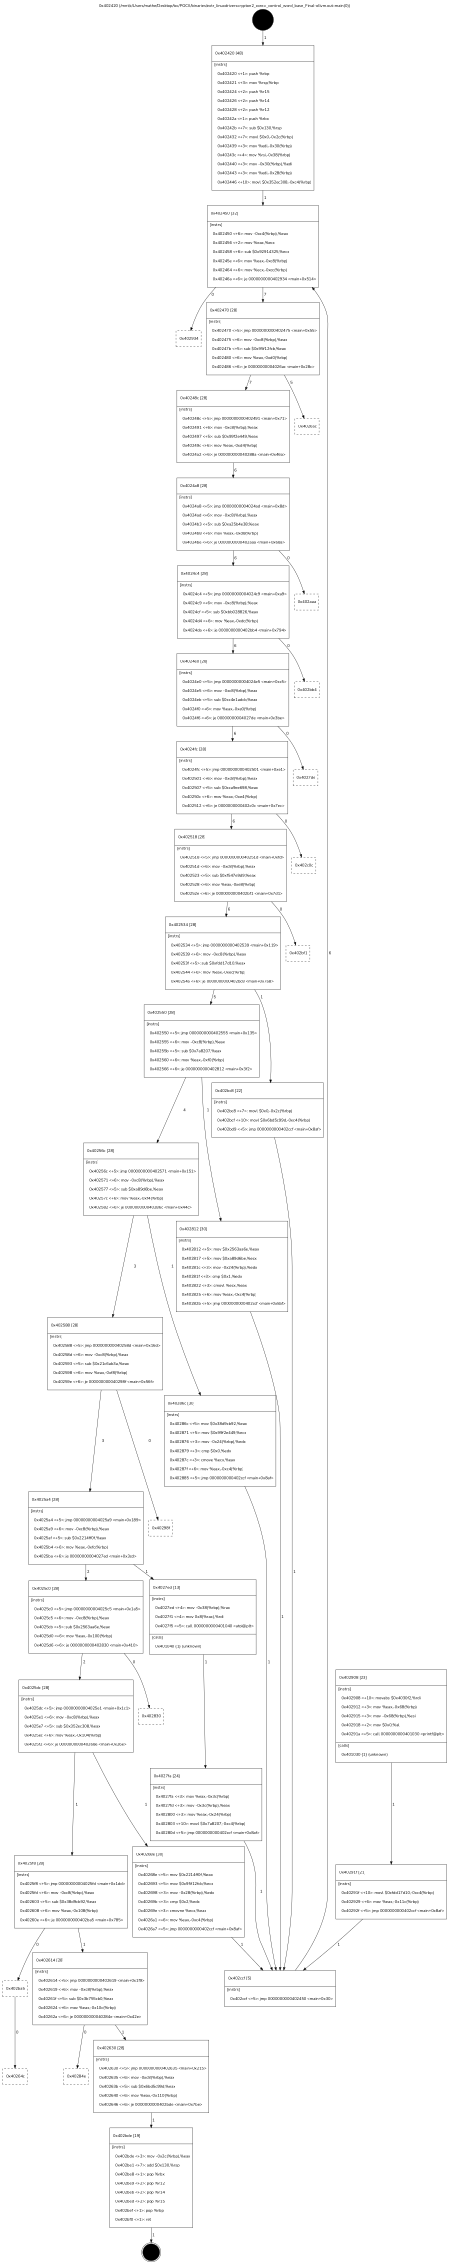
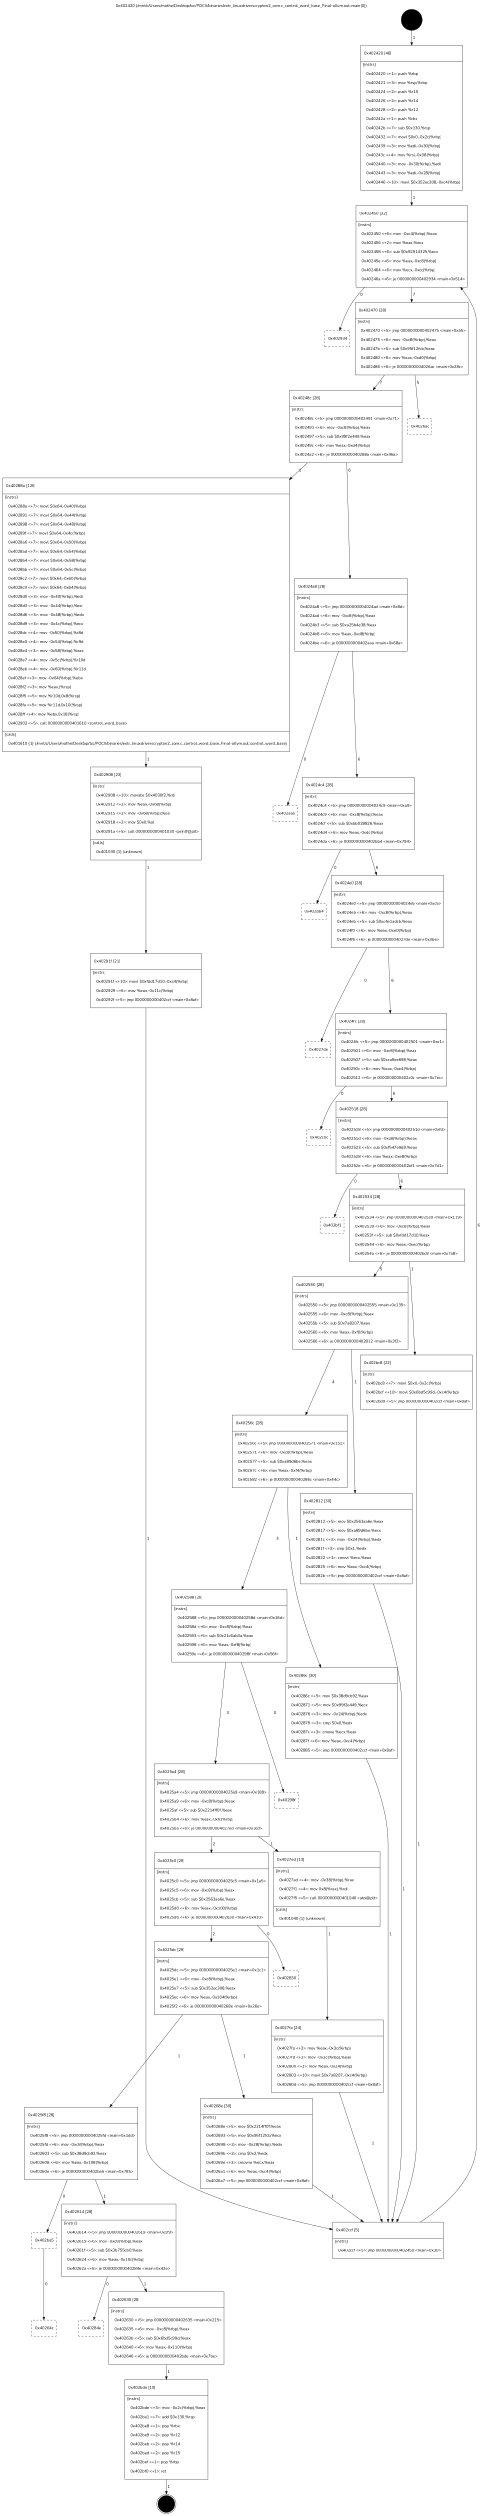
  digraph {
    fontname=Nunito
    label="0x402420 (/mnt/c/Users/mathe/Desktop/tcc/POCII/binaries/extr_linuxdriverscrypton2_core.c_control_word_base_Final-ollvm.out::main(0))"
    labelloc=t
    node [fontname=Nunito shape=record]
    edge [fontname=Nunito]
    Entry [fillcolor=black height=0.3 shape=circle style=filled width=0.3]
    n2 [label="{\n     0x402420 [48]\l\n     | [instrs]\l\n     &nbsp;&nbsp;0x402420 \<+1\>: push %rbp\l\n     &nbsp;&nbsp;0x402421 \<+3\>: mov %rsp,%rbp\l\n     &nbsp;&nbsp;0x402424 \<+2\>: push %r15\l\n     &nbsp;&nbsp;0x402426 \<+2\>: push %r14\l\n     &nbsp;&nbsp;0x402428 \<+2\>: push %r12\l\n     &nbsp;&nbsp;0x40242a \<+1\>: push %rbx\l\n     &nbsp;&nbsp;0x40242b \<+7\>: sub $0x130,%rsp\l\n     &nbsp;&nbsp;0x402432 \<+7\>: movl $0x0,-0x2c(%rbp)\l\n     &nbsp;&nbsp;0x402439 \<+3\>: mov %edi,-0x30(%rbp)\l\n     &nbsp;&nbsp;0x40243c \<+4\>: mov %rsi,-0x38(%rbp)\l\n     &nbsp;&nbsp;0x402440 \<+3\>: mov -0x30(%rbp),%edi\l\n     &nbsp;&nbsp;0x402443 \<+3\>: mov %edi,-0x28(%rbp)\l\n     &nbsp;&nbsp;0x402446 \<+10\>: movl $0x352ec308,-0xc4(%rbp)\l\n  }"]
    n3 [label="{\n     0x402450 [32]\l\n     | [instrs]\l\n     &nbsp;&nbsp;0x402450 \<+6\>: mov -0xc4(%rbp),%eax\l\n     &nbsp;&nbsp;0x402456 \<+2\>: mov %eax,%ecx\l\n     &nbsp;&nbsp;0x402458 \<+6\>: sub $0x92914325,%ecx\l\n     &nbsp;&nbsp;0x40245e \<+6\>: mov %eax,-0xc8(%rbp)\l\n     &nbsp;&nbsp;0x402464 \<+6\>: mov %ecx,-0xcc(%rbp)\l\n     &nbsp;&nbsp;0x40246a \<+6\>: je 0000000000402934 \<main+0x514\>\l\n  }"]
    n4 [label="{\n     0x402934\l\n  }" style=dashed]
    n5 [label="{\n     0x402470 [28]\l\n     | [instrs]\l\n     &nbsp;&nbsp;0x402470 \<+5\>: jmp 0000000000402475 \<main+0x55\>\l\n     &nbsp;&nbsp;0x402475 \<+6\>: mov -0xc8(%rbp),%eax\l\n     &nbsp;&nbsp;0x40247b \<+5\>: sub $0x95f12fcb,%eax\l\n     &nbsp;&nbsp;0x402480 \<+6\>: mov %eax,-0xd0(%rbp)\l\n     &nbsp;&nbsp;0x402486 \<+6\>: je 00000000004026ac \<main+0x28c\>\l\n  }"]
    n6 [label="{\n     0x4026ac\l\n  }" style=dashed]
    n7 [label="{\n     0x40248c [28]\l\n     | [instrs]\l\n     &nbsp;&nbsp;0x40248c \<+5\>: jmp 0000000000402491 \<main+0x71\>\l\n     &nbsp;&nbsp;0x402491 \<+6\>: mov -0xc8(%rbp),%eax\l\n     &nbsp;&nbsp;0x402497 \<+5\>: sub $0x99f2e449,%eax\l\n     &nbsp;&nbsp;0x40249c \<+6\>: mov %eax,-0xd4(%rbp)\l\n     &nbsp;&nbsp;0x4024a2 \<+6\>: je 000000000040288a \<main+0x46a\>\l\n  }"]
+   n8 [label="{\n     0x40288a [126]\l\n     | [instrs]\l\n     &nbsp;&nbsp;0x40288a \<+7\>: movl $0x64,-0x40(%rbp)\l\n     &nbsp;&nbsp;0x402891 \<+7\>: movl $0x64,-0x44(%rbp)\l\n     &nbsp;&nbsp;0x402898 \<+7\>: movl $0x64,-0x48(%rbp)\l\n     &nbsp;&nbsp;0x40289f \<+7\>: movl $0x64,-0x4c(%rbp)\l\n     &nbsp;&nbsp;0x4028a6 \<+7\>: movl $0x64,-0x50(%rbp)\l\n     &nbsp;&nbsp;0x4028ad \<+7\>: movl $0x64,-0x54(%rbp)\l\n     &nbsp;&nbsp;0x4028b4 \<+7\>: movl $0x64,-0x58(%rbp)\l\n     &nbsp;&nbsp;0x4028bb \<+7\>: movl $0x64,-0x5c(%rbp)\l\n     &nbsp;&nbsp;0x4028c2 \<+7\>: movl $0x64,-0x60(%rbp)\l\n     &nbsp;&nbsp;0x4028c9 \<+7\>: movl $0x64,-0x64(%rbp)\l\n     &nbsp;&nbsp;0x4028d0 \<+3\>: mov -0x40(%rbp),%edi\l\n     &nbsp;&nbsp;0x4028d3 \<+3\>: mov -0x44(%rbp),%esi\l\n     &nbsp;&nbsp;0x4028d6 \<+3\>: mov -0x48(%rbp),%edx\l\n     &nbsp;&nbsp;0x4028d9 \<+3\>: mov -0x4c(%rbp),%ecx\l\n     &nbsp;&nbsp;0x4028dc \<+4\>: mov -0x50(%rbp),%r8d\l\n     &nbsp;&nbsp;0x4028e0 \<+4\>: mov -0x54(%rbp),%r9d\l\n     &nbsp;&nbsp;0x4028e4 \<+3\>: mov -0x58(%rbp),%eax\l\n     &nbsp;&nbsp;0x4028e7 \<+4\>: mov -0x5c(%rbp),%r10d\l\n     &nbsp;&nbsp;0x4028eb \<+4\>: mov -0x60(%rbp),%r11d\l\n     &nbsp;&nbsp;0x4028ef \<+3\>: mov -0x64(%rbp),%ebx\l\n     &nbsp;&nbsp;0x4028f2 \<+3\>: mov %eax,(%rsp)\l\n     &nbsp;&nbsp;0x4028f5 \<+5\>: mov %r10d,0x8(%rsp)\l\n     &nbsp;&nbsp;0x4028fa \<+5\>: mov %r11d,0x10(%rsp)\l\n     &nbsp;&nbsp;0x4028ff \<+4\>: mov %ebx,0x18(%rsp)\l\n     &nbsp;&nbsp;0x402903 \<+5\>: call 0000000000401610 \<control_word_base\>\l\n     | [calls]\l\n     &nbsp;&nbsp;0x401610 \{1\} (/mnt/c/Users/mathe/Desktop/tcc/POCII/binaries/extr_linuxdriverscrypton2_core.c_control_word_base_Final-ollvm.out::control_word_base)\l\n  }"]
    n9 [label="{\n     0x4024a8 [28]\l\n     | [instrs]\l\n     &nbsp;&nbsp;0x4024a8 \<+5\>: jmp 00000000004024ad \<main+0x8d\>\l\n     &nbsp;&nbsp;0x4024ad \<+6\>: mov -0xc8(%rbp),%eax\l\n     &nbsp;&nbsp;0x4024b3 \<+5\>: sub $0xa25b4e38,%eax\l\n     &nbsp;&nbsp;0x4024b8 \<+6\>: mov %eax,-0xd8(%rbp)\l\n     &nbsp;&nbsp;0x4024be \<+6\>: je 0000000000402aaa \<main+0x68a\>\l\n  }"]
    Exit [fillcolor=black height=0.3 peripheries=2 shape=circle style=filled width=0.3]
    n11 [label="{\n     0x402908 [23]\l\n     | [instrs]\l\n     &nbsp;&nbsp;0x402908 \<+10\>: movabs $0x4030f2,%rdi\l\n     &nbsp;&nbsp;0x402912 \<+3\>: mov %eax,-0x68(%rbp)\l\n     &nbsp;&nbsp;0x402915 \<+3\>: mov -0x68(%rbp),%esi\l\n     &nbsp;&nbsp;0x402918 \<+2\>: mov $0x0,%al\l\n     &nbsp;&nbsp;0x40291a \<+5\>: call 0000000000401030 \<printf@plt\>\l\n     | [calls]\l\n     &nbsp;&nbsp;0x401030 \{1\} (unknown)\l\n  }"]
    n12 [label="{\n     0x402aaa\l\n  }" style=dashed]
    n13 [label="{\n     0x4024c4 [28]\l\n     | [instrs]\l\n     &nbsp;&nbsp;0x4024c4 \<+5\>: jmp 00000000004024c9 \<main+0xa9\>\l\n     &nbsp;&nbsp;0x4024c9 \<+6\>: mov -0xc8(%rbp),%eax\l\n     &nbsp;&nbsp;0x4024cf \<+5\>: sub $0xbb028826,%eax\l\n     &nbsp;&nbsp;0x4024d4 \<+6\>: mov %eax,-0xdc(%rbp)\l\n     &nbsp;&nbsp;0x4024da \<+6\>: je 0000000000402bb4 \<main+0x794\>\l\n  }"]
    n14 [label="{\n     0x40264c\l\n  }" style=dashed]
    n15 [label="{\n     0x40291f [21]\l\n     | [instrs]\l\n     &nbsp;&nbsp;0x40291f \<+10\>: movl $0xfdd17d10,-0xc4(%rbp)\l\n     &nbsp;&nbsp;0x402929 \<+6\>: mov %eax,-0x11c(%rbp)\l\n     &nbsp;&nbsp;0x40292f \<+5\>: jmp 0000000000402ccf \<main+0x8af\>\l\n  }"]
    n16 [label="{\n     0x402bb4\l\n  }" style=dashed]
    n17 [label="{\n     0x4024e0 [28]\l\n     | [instrs]\l\n     &nbsp;&nbsp;0x4024e0 \<+5\>: jmp 00000000004024e5 \<main+0xc5\>\l\n     &nbsp;&nbsp;0x4024e5 \<+6\>: mov -0xc8(%rbp),%eax\l\n     &nbsp;&nbsp;0x4024eb \<+5\>: sub $0xc4e1adcb,%eax\l\n     &nbsp;&nbsp;0x4024f0 \<+6\>: mov %eax,-0xe0(%rbp)\l\n     &nbsp;&nbsp;0x4024f6 \<+6\>: je 00000000004027de \<main+0x3be\>\l\n  }"]
    n18 [label="{\n     0x402bde [19]\l\n     | [instrs]\l\n     &nbsp;&nbsp;0x402bde \<+3\>: mov -0x2c(%rbp),%eax\l\n     &nbsp;&nbsp;0x402be1 \<+7\>: add $0x130,%rsp\l\n     &nbsp;&nbsp;0x402be8 \<+1\>: pop %rbx\l\n     &nbsp;&nbsp;0x402be9 \<+2\>: pop %r12\l\n     &nbsp;&nbsp;0x402beb \<+2\>: pop %r14\l\n     &nbsp;&nbsp;0x402bed \<+2\>: pop %r15\l\n     &nbsp;&nbsp;0x402bef \<+1\>: pop %rbp\l\n     &nbsp;&nbsp;0x402bf0 \<+1\>: ret\l\n  }"]
    n19 [label="{\n     0x4027de\l\n  }" style=dashed]
    n20 [label="{\n     0x4024fc [28]\l\n     | [instrs]\l\n     &nbsp;&nbsp;0x4024fc \<+5\>: jmp 0000000000402501 \<main+0xe1\>\l\n     &nbsp;&nbsp;0x402501 \<+6\>: mov -0xc8(%rbp),%eax\l\n     &nbsp;&nbsp;0x402507 \<+5\>: sub $0xca9ee698,%eax\l\n     &nbsp;&nbsp;0x40250c \<+6\>: mov %eax,-0xe4(%rbp)\l\n     &nbsp;&nbsp;0x402512 \<+6\>: je 0000000000402c0c \<main+0x7ec\>\l\n  }"]
    n21 [label="{\n     0x402630 [28]\l\n     | [instrs]\l\n     &nbsp;&nbsp;0x402630 \<+5\>: jmp 0000000000402635 \<main+0x215\>\l\n     &nbsp;&nbsp;0x402635 \<+6\>: mov -0xc8(%rbp),%eax\l\n     &nbsp;&nbsp;0x40263b \<+5\>: sub $0x6bd5c99d,%eax\l\n     &nbsp;&nbsp;0x402640 \<+6\>: mov %eax,-0x110(%rbp)\l\n     &nbsp;&nbsp;0x402646 \<+6\>: je 0000000000402bde \<main+0x7be\>\l\n  }"]
    n22 [label="{\n     0x402c0c\l\n  }" style=dashed]
    n23 [label="{\n     0x402518 [28]\l\n     | [instrs]\l\n     &nbsp;&nbsp;0x402518 \<+5\>: jmp 000000000040251d \<main+0xfd\>\l\n     &nbsp;&nbsp;0x40251d \<+6\>: mov -0xc8(%rbp),%eax\l\n     &nbsp;&nbsp;0x402523 \<+5\>: sub $0xf547e9d9,%eax\l\n     &nbsp;&nbsp;0x402528 \<+6\>: mov %eax,-0xe8(%rbp)\l\n     &nbsp;&nbsp;0x40252e \<+6\>: je 0000000000402bf1 \<main+0x7d1\>\l\n  }"]
    n24 [label="{\n     0x40284e\l\n  }" style=dashed]
    n25 [label="{\n     0x402bf1\l\n  }" style=dashed]
    n26 [label="{\n     0x402534 [28]\l\n     | [instrs]\l\n     &nbsp;&nbsp;0x402534 \<+5\>: jmp 0000000000402539 \<main+0x119\>\l\n     &nbsp;&nbsp;0x402539 \<+6\>: mov -0xc8(%rbp),%eax\l\n     &nbsp;&nbsp;0x40253f \<+5\>: sub $0xfdd17d10,%eax\l\n     &nbsp;&nbsp;0x402544 \<+6\>: mov %eax,-0xec(%rbp)\l\n     &nbsp;&nbsp;0x40254a \<+6\>: je 0000000000402bc8 \<main+0x7a8\>\l\n  }"]
    n27 [label="{\n     0x402614 [28]\l\n     | [instrs]\l\n     &nbsp;&nbsp;0x402614 \<+5\>: jmp 0000000000402619 \<main+0x1f9\>\l\n     &nbsp;&nbsp;0x402619 \<+6\>: mov -0xc8(%rbp),%eax\l\n     &nbsp;&nbsp;0x40261f \<+5\>: sub $0x3b755cb0,%eax\l\n     &nbsp;&nbsp;0x402624 \<+6\>: mov %eax,-0x10c(%rbp)\l\n     &nbsp;&nbsp;0x40262a \<+6\>: je 000000000040284e \<main+0x42e\>\l\n  }"]
    n28 [label="{\n     0x402bc8 [22]\l\n     | [instrs]\l\n     &nbsp;&nbsp;0x402bc8 \<+7\>: movl $0x0,-0x2c(%rbp)\l\n     &nbsp;&nbsp;0x402bcf \<+10\>: movl $0x6bd5c99d,-0xc4(%rbp)\l\n     &nbsp;&nbsp;0x402bd9 \<+5\>: jmp 0000000000402ccf \<main+0x8af\>\l\n  }"]
    n29 [label="{\n     0x402550 [28]\l\n     | [instrs]\l\n     &nbsp;&nbsp;0x402550 \<+5\>: jmp 0000000000402555 \<main+0x135\>\l\n     &nbsp;&nbsp;0x402555 \<+6\>: mov -0xc8(%rbp),%eax\l\n     &nbsp;&nbsp;0x40255b \<+5\>: sub $0x7a8207,%eax\l\n     &nbsp;&nbsp;0x402560 \<+6\>: mov %eax,-0xf0(%rbp)\l\n     &nbsp;&nbsp;0x402566 \<+6\>: je 0000000000402812 \<main+0x3f2\>\l\n  }"]
    n30 [label="{\n     0x402ba5\l\n  }" style=dashed]
    n31 [label="{\n     0x402ccf [5]\l\n     | [instrs]\l\n     &nbsp;&nbsp;0x402ccf \<+5\>: jmp 0000000000402450 \<main+0x30\>\l\n  }"]
    n32 [label="{\n     0x402812 [30]\l\n     | [instrs]\l\n     &nbsp;&nbsp;0x402812 \<+5\>: mov $0x2563aa6e,%eax\l\n     &nbsp;&nbsp;0x402817 \<+5\>: mov $0xa89d6be,%ecx\l\n     &nbsp;&nbsp;0x40281c \<+3\>: mov -0x24(%rbp),%edx\l\n     &nbsp;&nbsp;0x40281f \<+3\>: cmp $0x1,%edx\l\n     &nbsp;&nbsp;0x402822 \<+3\>: cmovl %ecx,%eax\l\n     &nbsp;&nbsp;0x402825 \<+6\>: mov %eax,-0xc4(%rbp)\l\n     &nbsp;&nbsp;0x40282b \<+5\>: jmp 0000000000402ccf \<main+0x8af\>\l\n  }"]
    n33 [label="{\n     0x40256c [28]\l\n     | [instrs]\l\n     &nbsp;&nbsp;0x40256c \<+5\>: jmp 0000000000402571 \<main+0x151\>\l\n     &nbsp;&nbsp;0x402571 \<+6\>: mov -0xc8(%rbp),%eax\l\n     &nbsp;&nbsp;0x402577 \<+5\>: sub $0xa89d6be,%eax\l\n     &nbsp;&nbsp;0x40257c \<+6\>: mov %eax,-0xf4(%rbp)\l\n     &nbsp;&nbsp;0x402582 \<+6\>: je 000000000040286c \<main+0x44c\>\l\n  }"]
    n34 [label="{\n     0x40286c [30]\l\n     | [instrs]\l\n     &nbsp;&nbsp;0x40286c \<+5\>: mov $0x38d9cb92,%eax\l\n     &nbsp;&nbsp;0x402871 \<+5\>: mov $0x99f2e449,%ecx\l\n     &nbsp;&nbsp;0x402876 \<+3\>: mov -0x24(%rbp),%edx\l\n     &nbsp;&nbsp;0x402879 \<+3\>: cmp $0x0,%edx\l\n     &nbsp;&nbsp;0x40287c \<+3\>: cmove %ecx,%eax\l\n     &nbsp;&nbsp;0x40287f \<+6\>: mov %eax,-0xc4(%rbp)\l\n     &nbsp;&nbsp;0x402885 \<+5\>: jmp 0000000000402ccf \<main+0x8af\>\l\n  }"]
    n35 [label="{\n     0x402588 [28]\l\n     | [instrs]\l\n     &nbsp;&nbsp;0x402588 \<+5\>: jmp 000000000040258d \<main+0x16d\>\l\n     &nbsp;&nbsp;0x40258d \<+6\>: mov -0xc8(%rbp),%eax\l\n     &nbsp;&nbsp;0x402593 \<+5\>: sub $0x21c6ab3a,%eax\l\n     &nbsp;&nbsp;0x402598 \<+6\>: mov %eax,-0xf8(%rbp)\l\n     &nbsp;&nbsp;0x40259e \<+6\>: je 000000000040298f \<main+0x56f\>\l\n  }"]
    n36 [label="{\n     0x40298f\l\n  }" style=dashed]
    n37 [label="{\n     0x4025a4 [28]\l\n     | [instrs]\l\n     &nbsp;&nbsp;0x4025a4 \<+5\>: jmp 00000000004025a9 \<main+0x189\>\l\n     &nbsp;&nbsp;0x4025a9 \<+6\>: mov -0xc8(%rbp),%eax\l\n     &nbsp;&nbsp;0x4025af \<+5\>: sub $0x2214ff0f,%eax\l\n     &nbsp;&nbsp;0x4025b4 \<+6\>: mov %eax,-0xfc(%rbp)\l\n     &nbsp;&nbsp;0x4025ba \<+6\>: je 00000000004027ed \<main+0x3cd\>\l\n  }"]
    n38 [label="{\n     0x4027fa [24]\l\n     | [instrs]\l\n     &nbsp;&nbsp;0x4027fa \<+3\>: mov %eax,-0x3c(%rbp)\l\n     &nbsp;&nbsp;0x4027fd \<+3\>: mov -0x3c(%rbp),%eax\l\n     &nbsp;&nbsp;0x402800 \<+3\>: mov %eax,-0x24(%rbp)\l\n     &nbsp;&nbsp;0x402803 \<+10\>: movl $0x7a8207,-0xc4(%rbp)\l\n     &nbsp;&nbsp;0x40280d \<+5\>: jmp 0000000000402ccf \<main+0x8af\>\l\n  }"]
    n39 [label="{\n     0x4027ed [13]\l\n     | [instrs]\l\n     &nbsp;&nbsp;0x4027ed \<+4\>: mov -0x38(%rbp),%rax\l\n     &nbsp;&nbsp;0x4027f1 \<+4\>: mov 0x8(%rax),%rdi\l\n     &nbsp;&nbsp;0x4027f5 \<+5\>: call 0000000000401040 \<atoi@plt\>\l\n     | [calls]\l\n     &nbsp;&nbsp;0x401040 \{1\} (unknown)\l\n  }"]
    n40 [label="{\n     0x4025c0 [28]\l\n     | [instrs]\l\n     &nbsp;&nbsp;0x4025c0 \<+5\>: jmp 00000000004025c5 \<main+0x1a5\>\l\n     &nbsp;&nbsp;0x4025c5 \<+6\>: mov -0xc8(%rbp),%eax\l\n     &nbsp;&nbsp;0x4025cb \<+5\>: sub $0x2563aa6e,%eax\l\n     &nbsp;&nbsp;0x4025d0 \<+6\>: mov %eax,-0x100(%rbp)\l\n     &nbsp;&nbsp;0x4025d6 \<+6\>: je 0000000000402830 \<main+0x410\>\l\n  }"]
    n41 [label="{\n     0x402830\l\n  }" style=dashed]
    n42 [label="{\n     0x4025dc [28]\l\n     | [instrs]\l\n     &nbsp;&nbsp;0x4025dc \<+5\>: jmp 00000000004025e1 \<main+0x1c1\>\l\n     &nbsp;&nbsp;0x4025e1 \<+6\>: mov -0xc8(%rbp),%eax\l\n     &nbsp;&nbsp;0x4025e7 \<+5\>: sub $0x352ec308,%eax\l\n     &nbsp;&nbsp;0x4025ec \<+6\>: mov %eax,-0x104(%rbp)\l\n     &nbsp;&nbsp;0x4025f2 \<+6\>: je 000000000040268e \<main+0x26e\>\l\n  }"]
    n43 [label="{\n     0x4025f8 [28]\l\n     | [instrs]\l\n     &nbsp;&nbsp;0x4025f8 \<+5\>: jmp 00000000004025fd \<main+0x1dd\>\l\n     &nbsp;&nbsp;0x4025fd \<+6\>: mov -0xc8(%rbp),%eax\l\n     &nbsp;&nbsp;0x402603 \<+5\>: sub $0x38d9cb92,%eax\l\n     &nbsp;&nbsp;0x402608 \<+6\>: mov %eax,-0x108(%rbp)\l\n     &nbsp;&nbsp;0x40260e \<+6\>: je 0000000000402ba5 \<main+0x785\>\l\n  }"]
    n44 [label="{\n     0x40268e [30]\l\n     | [instrs]\l\n     &nbsp;&nbsp;0x40268e \<+5\>: mov $0x2214ff0f,%eax\l\n     &nbsp;&nbsp;0x402693 \<+5\>: mov $0x95f12fcb,%ecx\l\n     &nbsp;&nbsp;0x402698 \<+3\>: mov -0x28(%rbp),%edx\l\n     &nbsp;&nbsp;0x40269b \<+3\>: cmp $0x2,%edx\l\n     &nbsp;&nbsp;0x40269e \<+3\>: cmovne %ecx,%eax\l\n     &nbsp;&nbsp;0x4026a1 \<+6\>: mov %eax,-0xc4(%rbp)\l\n     &nbsp;&nbsp;0x4026a7 \<+5\>: jmp 0000000000402ccf \<main+0x8af\>\l\n  }"]
    Entry -> n2 [label=" 1"]
    n2 -> n3 [label=" 1"]
    n3 -> n4 [label=" 0"]
    n3 -> n5 [label=" 7"]
    n5 -> n6 [label=" 5"]
    n5 -> n7 [label=" 7"]
+   n7 -> n8 [label=" 1"]
    n7 -> n9 [label=" 6"]
+   n8 -> n11 [label=" 1"]
    n9 -> n12 [label=" 0"]
    n9 -> n13 [label=" 6"]
    n11 -> n15 [label=" 1"]
    n13 -> n16 [label=" 0"]
    n13 -> n17 [label=" 6"]
    n15 -> n31 [label=" 1"]
    n17 -> n19 [label=" 0"]
    n17 -> n20 [label=" 6"]
    n18 -> Exit [label=" 1"]
    n20 -> n22 [label=" 0"]
    n20 -> n23 [label=" 6"]
    n21 -> n18 [label=" 1"]
    n23 -> n25 [label=" 0"]
    n23 -> n26 [label=" 6"]
    n26 -> n28 [label=" 1"]
    n26 -> n29 [label=" 5"]
    n27 -> n21 [label=" 1"]
    n27 -> n24 [label=" 0"]
    n28 -> n31 [label=" 1"]
    n29 -> n32 [label=" 1"]
    n29 -> n33 [label=" 4"]
    n30 -> n14 [label=" 0"]
    n31 -> n3 [label=" 6"]
    n32 -> n31 [label=" 1"]
    n33 -> n34 [label=" 1"]
    n33 -> n35 [label=" 3"]
    n34 -> n31 [label=" 1"]
    n35 -> n36 [label=" 0"]
    n35 -> n37 [label=" 3"]
    n37 -> n39 [label=" 1"]
    n37 -> n40 [label=" 2"]
    n38 -> n31 [label=" 1"]
    n39 -> n38 [label=" 1"]
    n40 -> n41 [label=" 0"]
    n40 -> n42 [label=" 2"]
    n42 -> n43 [label=" 1"]
    n42 -> n44 [label=" 1"]
    n43 -> n27 [label=" 1"]
    n43 -> n30 [label=" 0"]
    n44 -> n31 [label=" 1"]
  }
